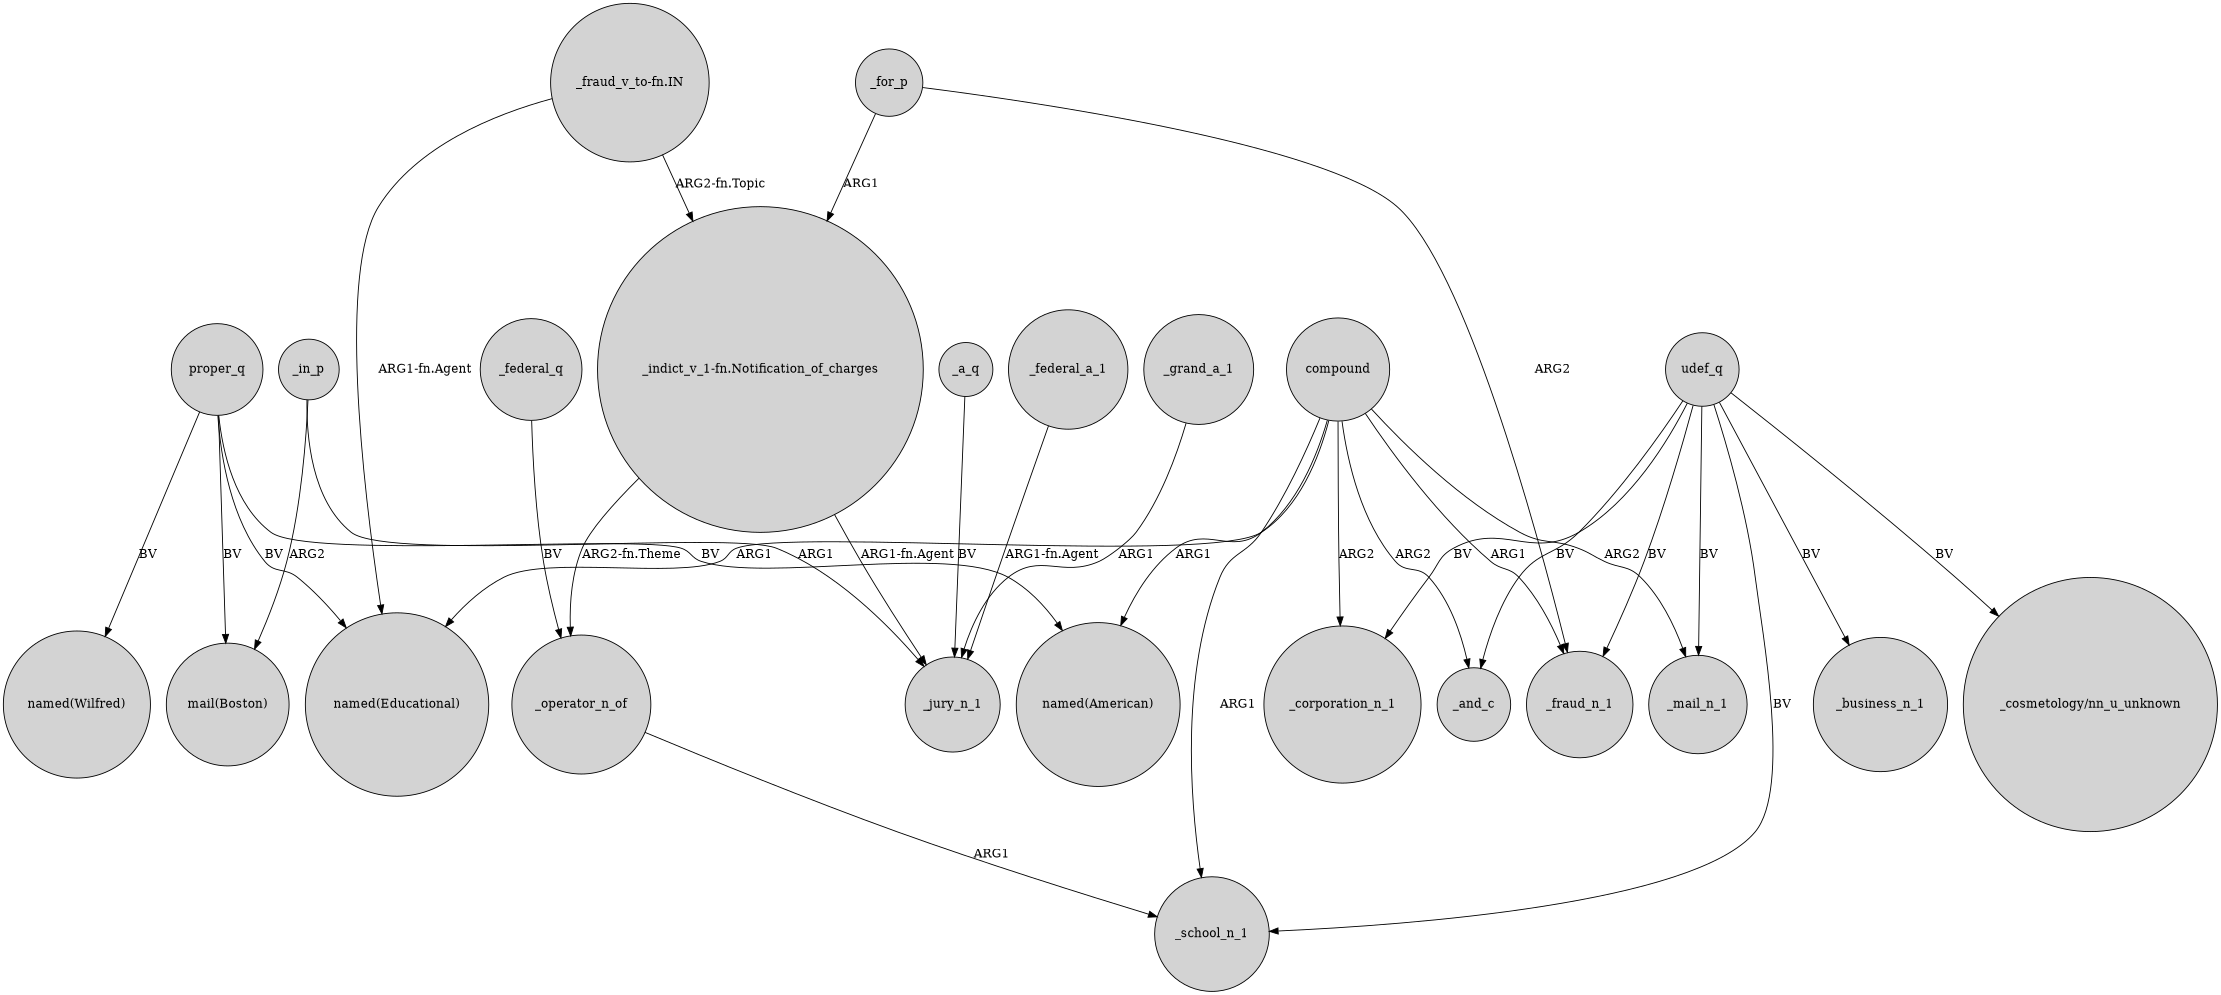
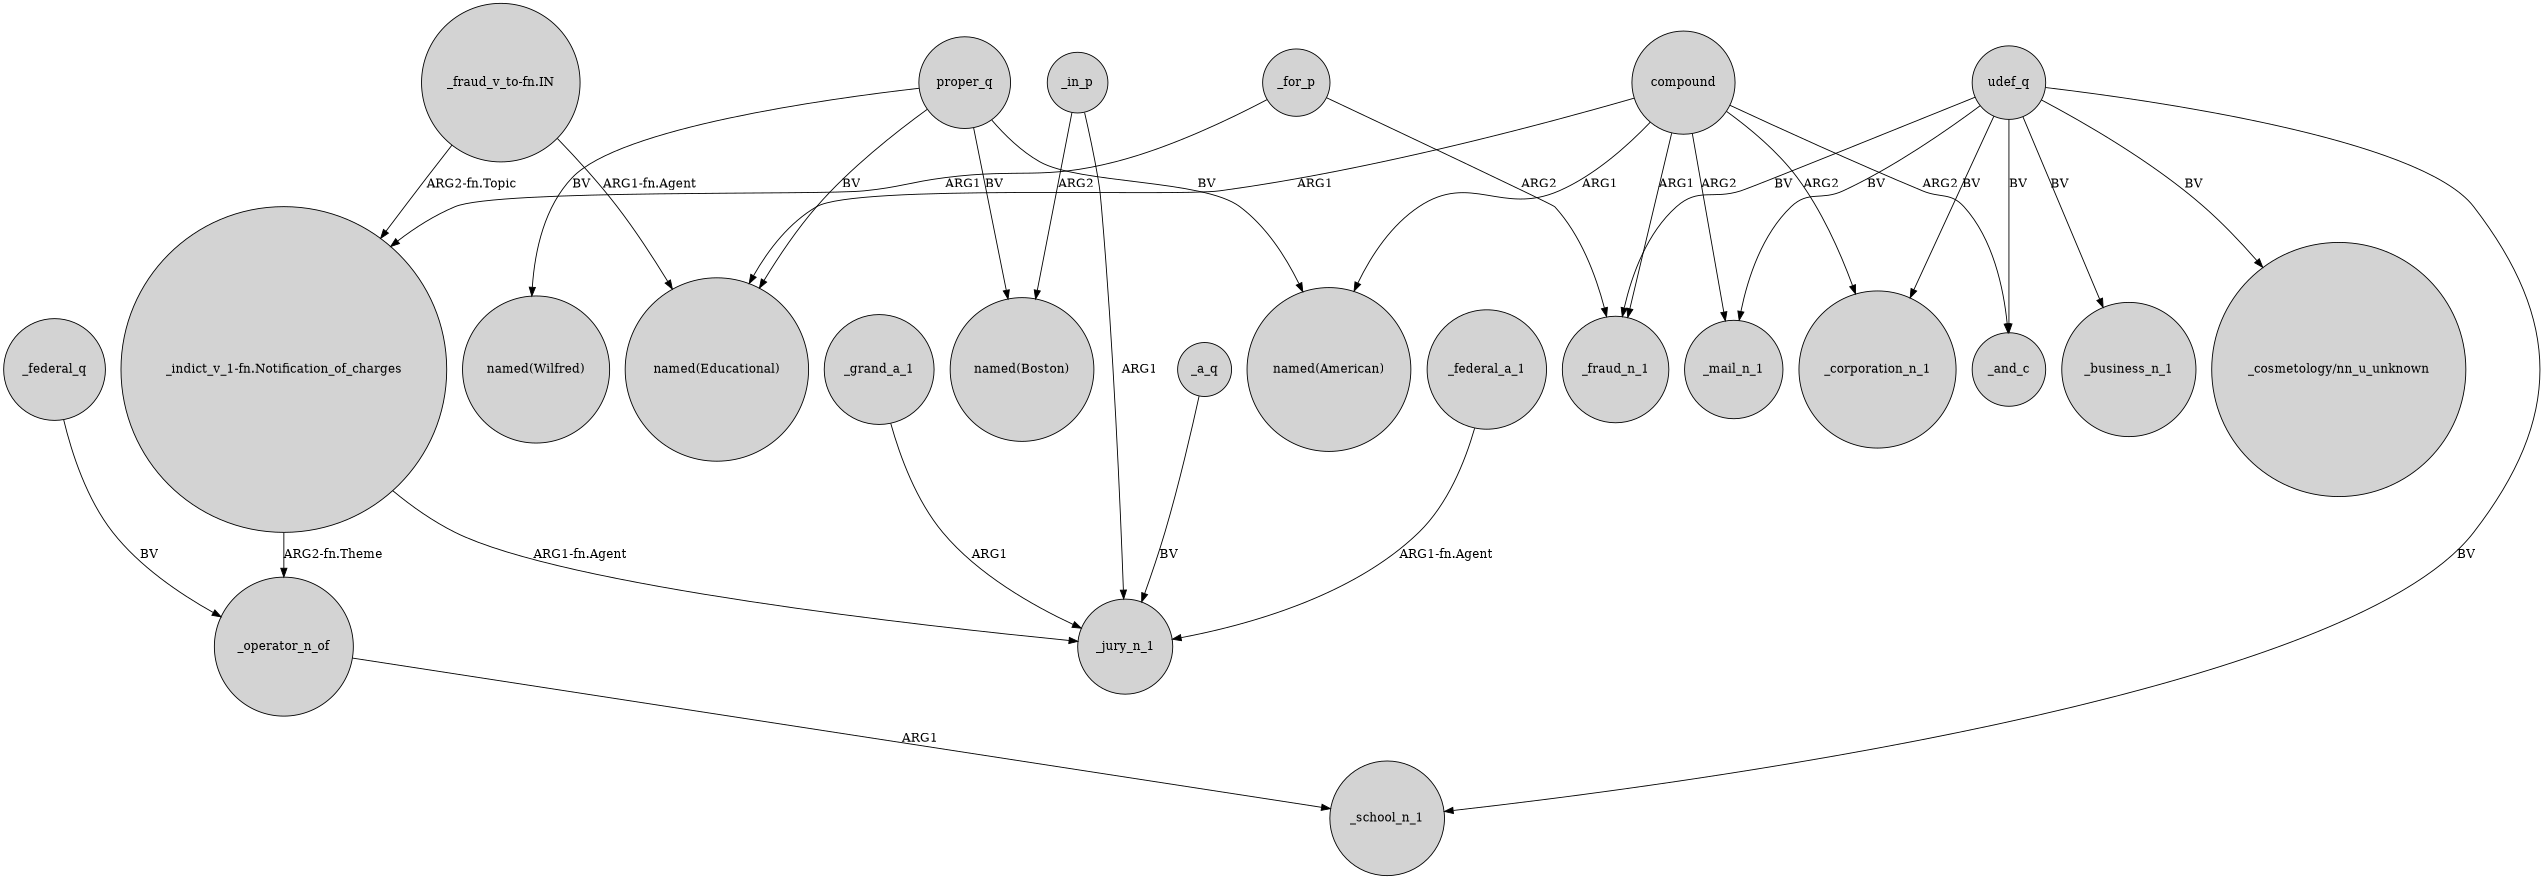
  digraph {
    node [shape=circle style=filled]
    "_indict_v_1-fn.Notification_of_charges"
    _operator_n_of
    _jury_n_1
    _school_n_1
    proper_q
-   "named(Boston)" [label="mail(Boston)"]
+   "named(Boston)"
    "named(American)"
    "named(Wilfred)"
    "named(Educational)"
    _in_p
    n11 [label="_fraud_v_to-fn.IN"]
    compound
    _corporation_n_1
    _fraud_n_1
    _and_c
    _mail_n_1
    _for_p
    n18 [label=_federal_q]
    udef_q
    _business_n_1
    "_cosmetology/nn_u_unknown"
    _grand_a_1
    _a_q
    _federal_a_1
    "_indict_v_1-fn.Notification_of_charges" -> _operator_n_of [label="ARG2-fn.Theme"]
    "_indict_v_1-fn.Notification_of_charges" -> _jury_n_1 [label="ARG1-fn.Agent"]
    _operator_n_of -> _school_n_1 [label=ARG1]
    proper_q -> "named(Boston)" [label=BV]
    proper_q -> "named(American)" [label=BV]
    proper_q -> "named(Wilfred)" [label=BV]
    proper_q -> "named(Educational)" [label=BV]
    _in_p -> _jury_n_1 [label=ARG1]
    _in_p -> "named(Boston)" [label=ARG2]
    n11 -> "_indict_v_1-fn.Notification_of_charges" [label="ARG2-fn.Topic"]
    n11 -> "named(Educational)" [label="ARG1-fn.Agent"]
-   compound -> _school_n_1 [label=ARG1]
    compound -> "named(American)" [label=ARG1]
    compound -> "named(Educational)" [label=ARG1]
    compound -> _corporation_n_1 [label=ARG2]
    compound -> _fraud_n_1 [label=ARG1]
    compound -> _and_c [label=ARG2]
    compound -> _mail_n_1 [label=ARG2]
    _for_p -> "_indict_v_1-fn.Notification_of_charges" [label=ARG1]
    _for_p -> _fraud_n_1 [label=ARG2]
    n18 -> _operator_n_of [label=BV]
    udef_q -> _school_n_1 [label=BV]
    udef_q -> _corporation_n_1 [label=BV]
    udef_q -> _fraud_n_1 [label=BV]
    udef_q -> _and_c [label=BV]
    udef_q -> _mail_n_1 [label=BV]
    udef_q -> _business_n_1 [label=BV]
    udef_q -> "_cosmetology/nn_u_unknown" [label=BV]
    _grand_a_1 -> _jury_n_1 [label=ARG1]
    _a_q -> _jury_n_1 [label=BV]
    _federal_a_1 -> _jury_n_1 [label="ARG1-fn.Agent"]
  }
